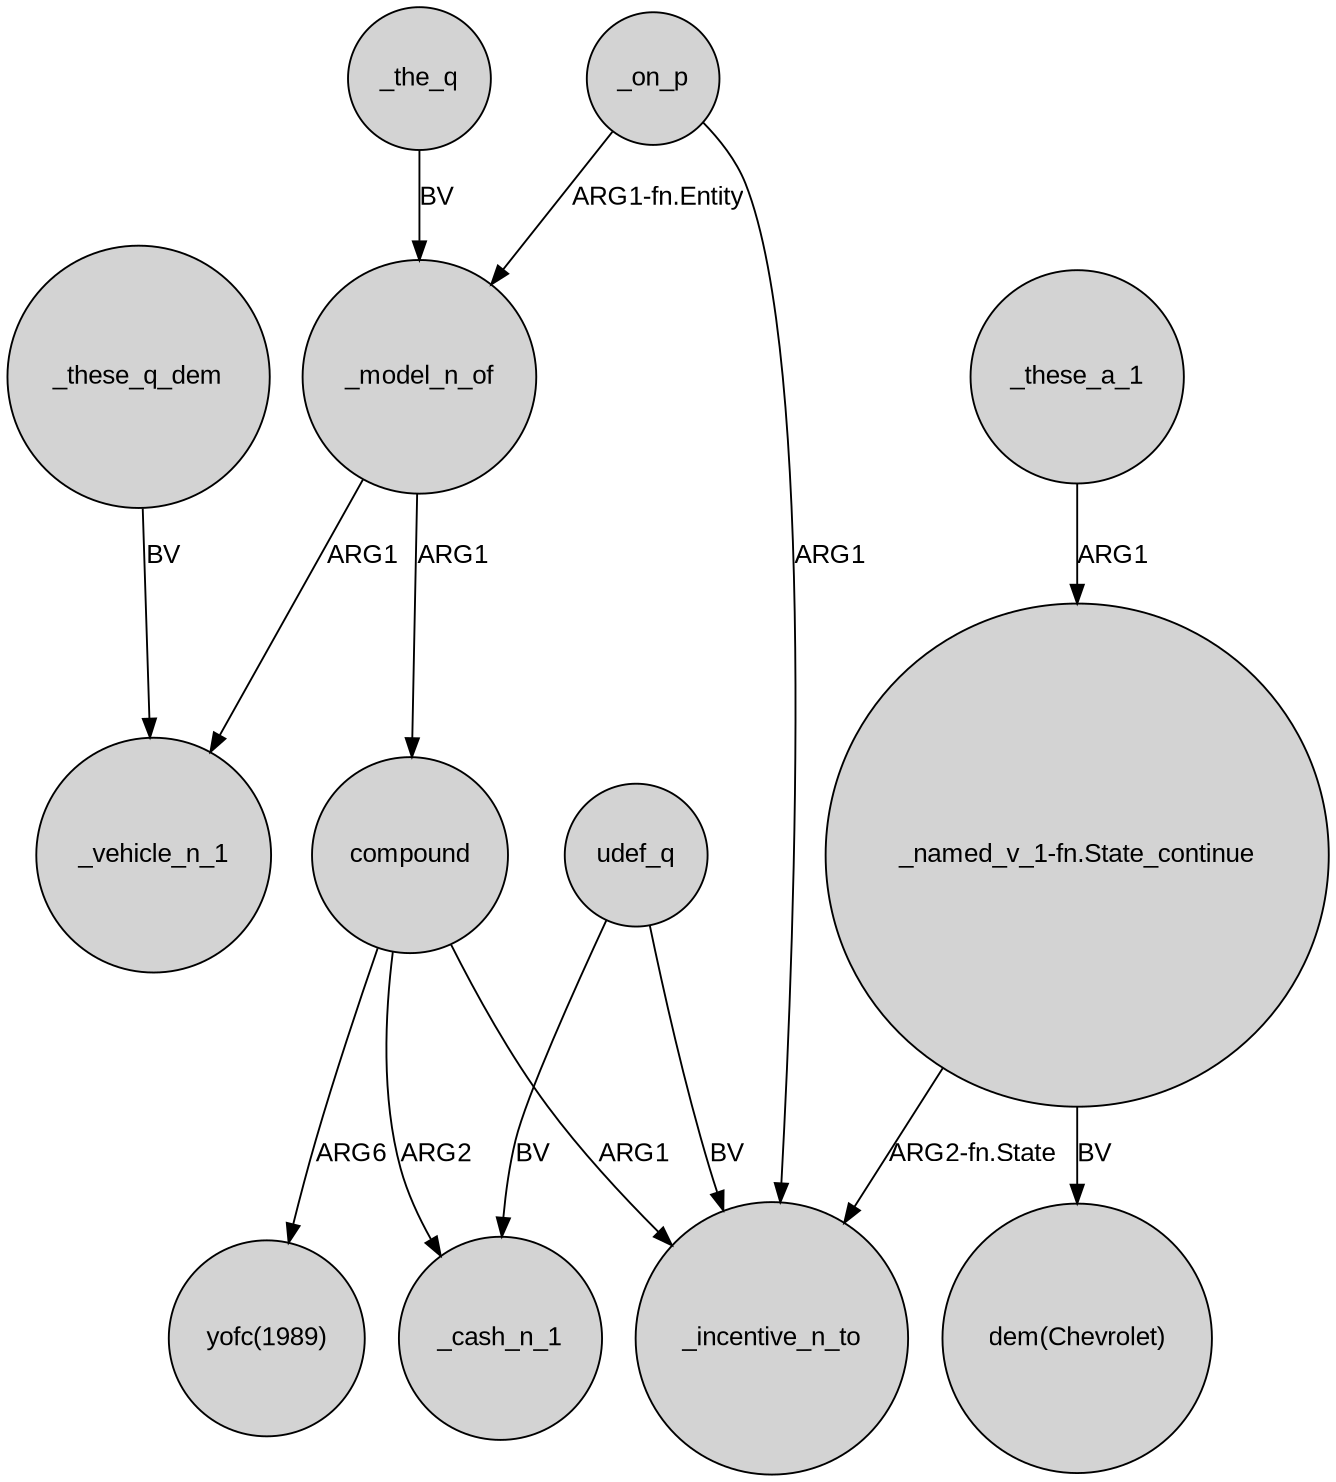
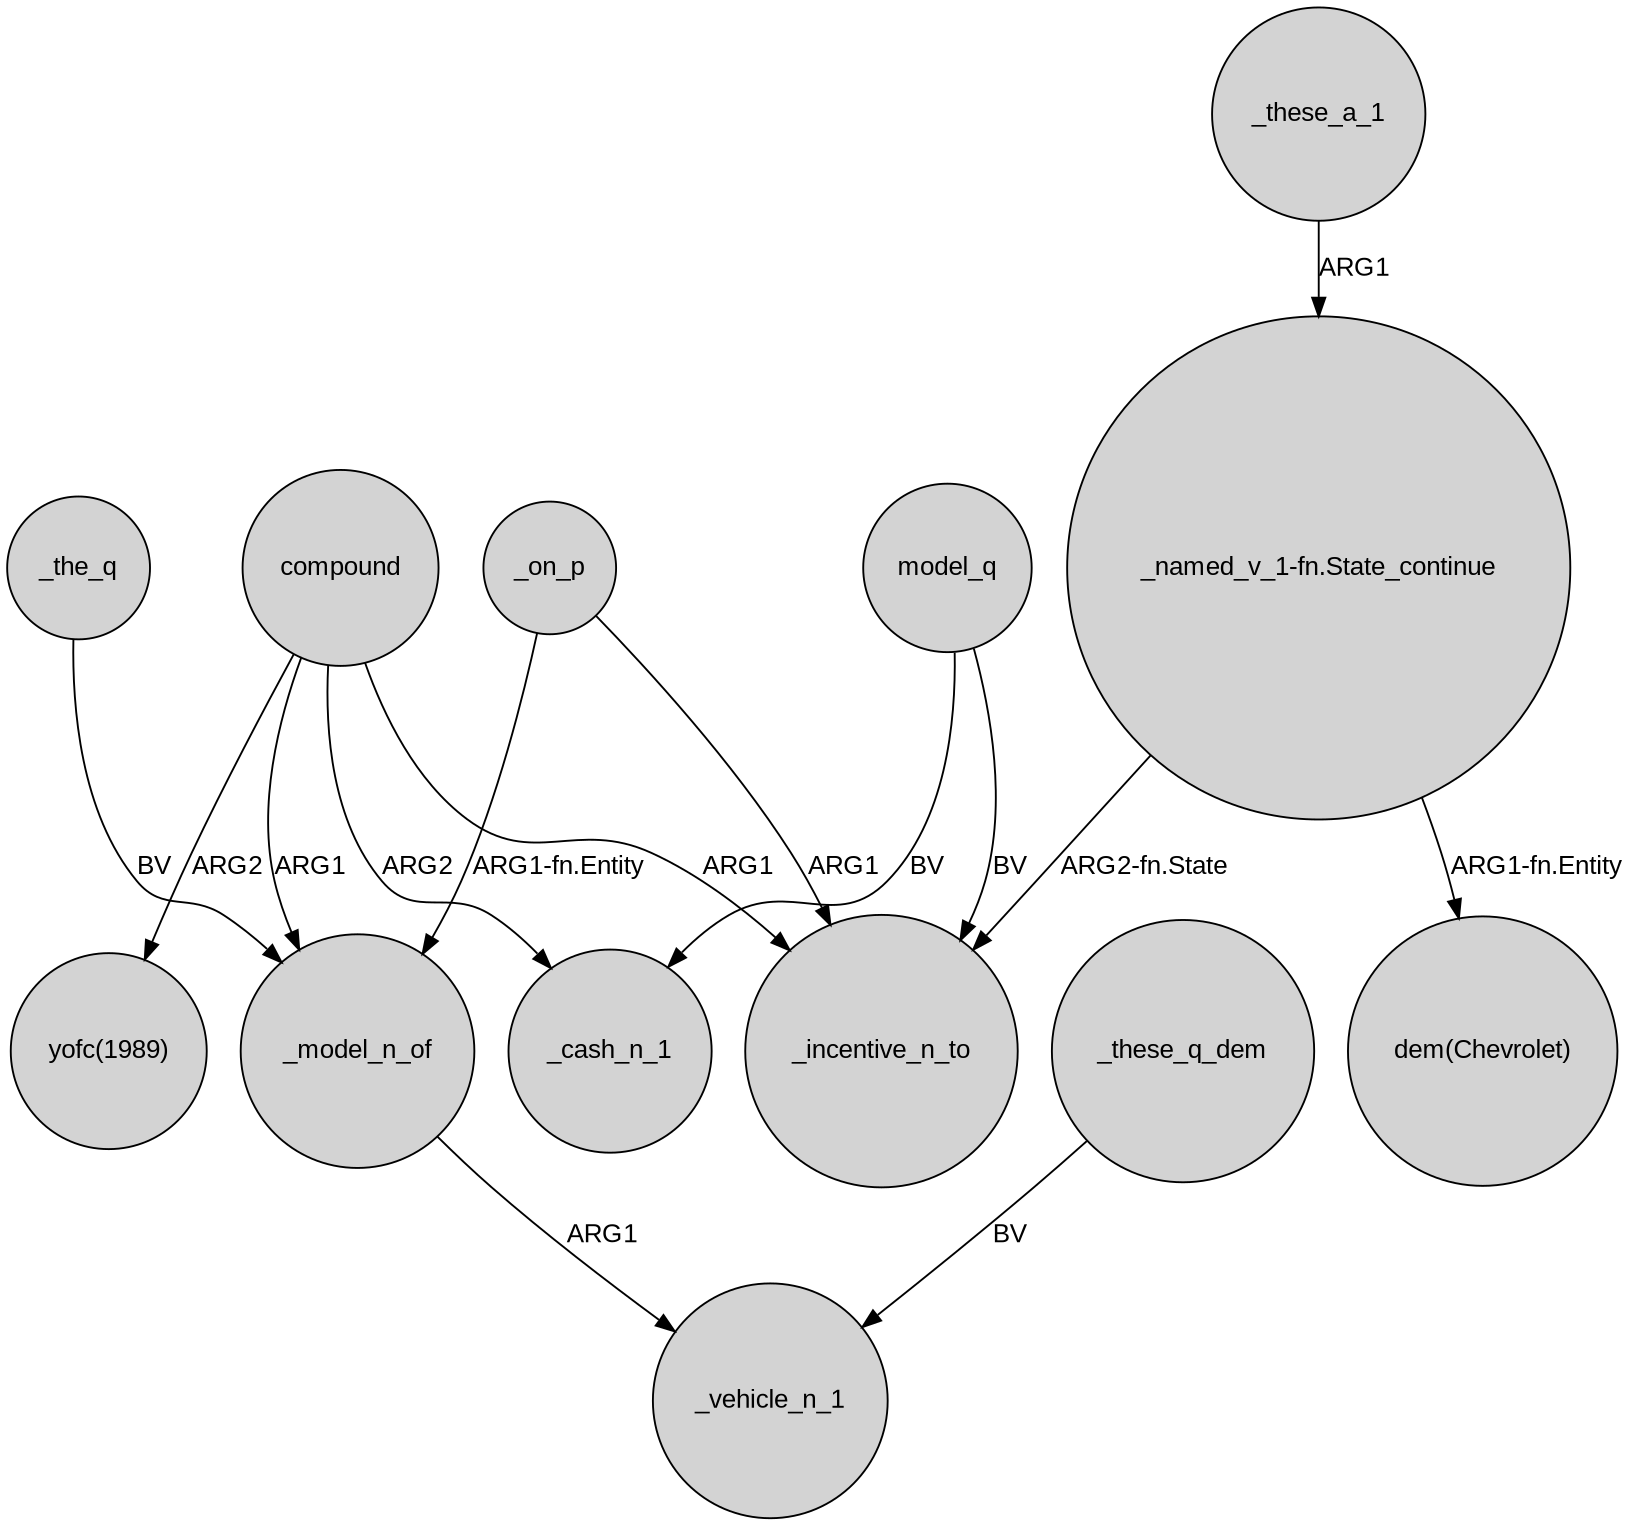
  digraph {
    fontname="Liberation Sans"
    node [fontname="Liberation Sans" shape=circle style=filled]
    edge [fontname="Liberation Sans"]
    _on_p
    _incentive_n_to
    _model_n_of
    _vehicle_n_1
    compound
    _cash_n_1
    "yofc(1989)"
    n8 [label="_named_v_1-fn.State_continue"]
    n9 [label="dem(Chevrolet)"]
-   udef_q
+   udef_q [label=model_q]
    _the_q
    n12 [label=_these_a_1]
    _these_q_dem
    _on_p -> _incentive_n_to [label=ARG1]
    _on_p -> _model_n_of [label="ARG1-fn.Entity"]
    _model_n_of -> _vehicle_n_1 [label=ARG1]
    compound -> _incentive_n_to [label=ARG1]
-   _model_n_of -> compound [label=ARG1]
+   compound -> _model_n_of [label=ARG1]
    compound -> _cash_n_1 [label=ARG2]
-   compound -> "yofc(1989)" [label=ARG6]
+   compound -> "yofc(1989)" [label=ARG2]
    n8 -> _incentive_n_to [label="ARG2-fn.State"]
-   n8 -> n9 [label=BV]
+   n8 -> n9 [label="ARG1-fn.Entity"]
    udef_q -> _incentive_n_to [label=BV]
    udef_q -> _cash_n_1 [label=BV]
    _the_q -> _model_n_of [label=BV]
    n12 -> n8 [label=ARG1]
    _these_q_dem -> _vehicle_n_1 [label=BV]
  }
